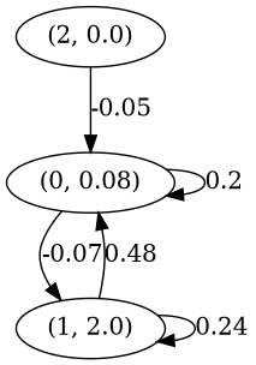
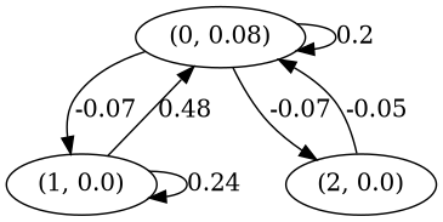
  digraph {
    fontname="DejaVu Serif"
    node [fontname="DejaVu Serif"]
    edge [fontname="DejaVu Serif"]
    n1 [label="(0, 0.08)"]
-   n2 [label="(1, 2.0)"]
+   n2 [label="(1, 0.0)"]
    n3 [label="(2, 0.0)"]
    n1 -> n1 [label=0.2]
    n1 -> n2 [label=-0.07]
+   n1 -> n3 [label=-0.07]
    n2 -> n1 [label=0.48]
    n2 -> n2 [label=0.24]
    n3 -> n1 [label=-0.05]
  }
